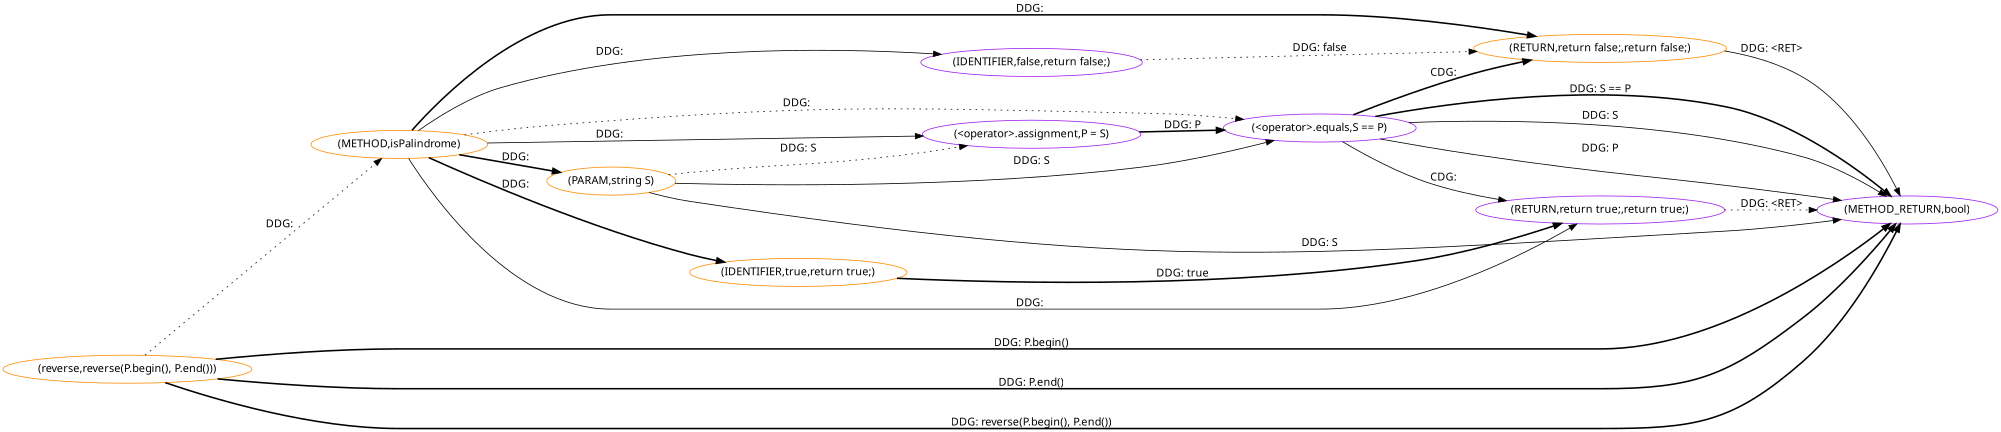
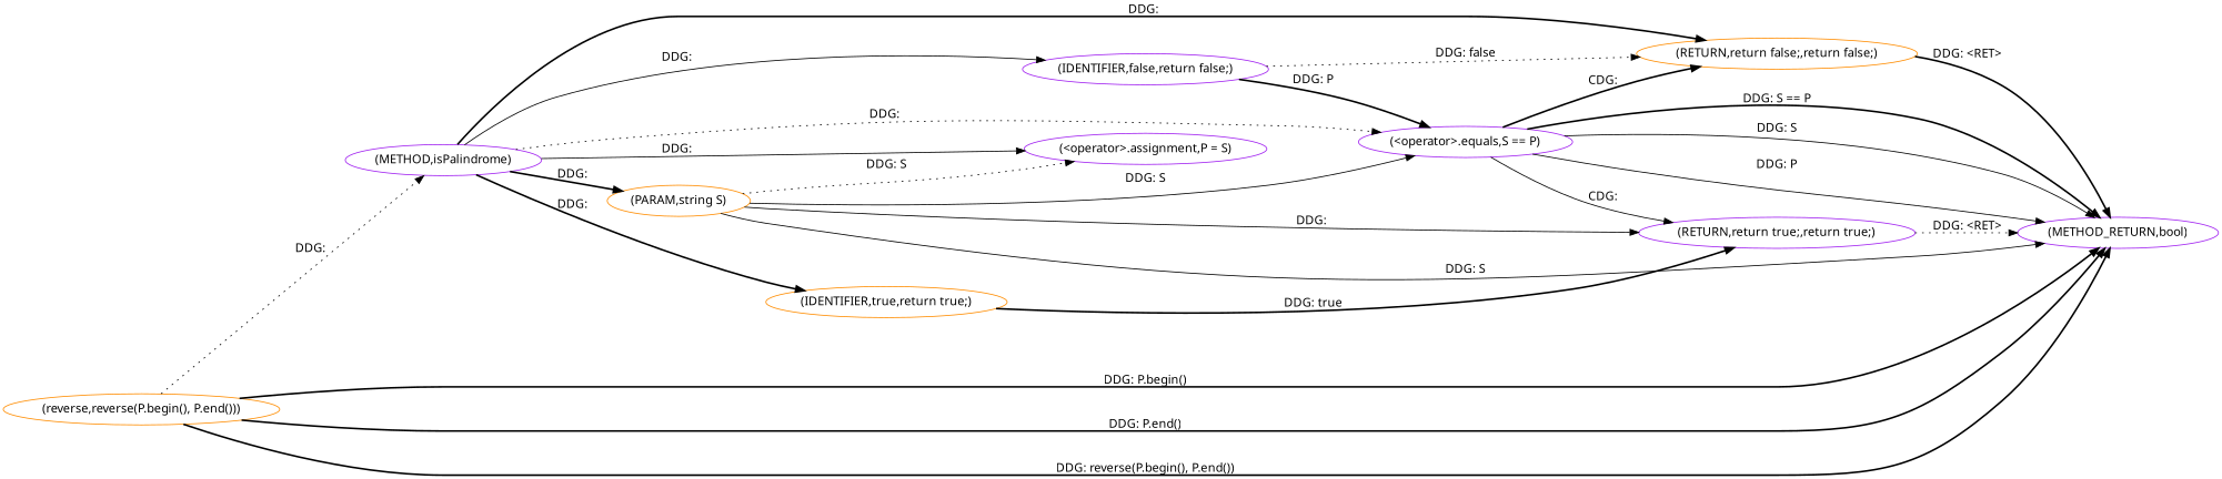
  digraph {
    fontname="Noto Sans"
    rankdir=LR
    node [color=darkorange fontname="Noto Sans"]
    edge [fontname="Noto Sans" style=bold]
-   n1 [label="(METHOD,isPalindrome)"]
+   n1 [color=purple label="(METHOD,isPalindrome)"]
    n2 [label="(PARAM,string S)"]
    n3 [color=purple label="(<operator>.assignment,P = S)"]
    n4 [color=purple label="(<operator>.equals,S == P)"]
    n5 [color=purple label="(RETURN,return true;,return true;)"]
    n6 [label="(IDENTIFIER,true,return true;)"]
    n7 [label="(RETURN,return false;,return false;)"]
    n8 [color=purple label="(IDENTIFIER,false,return false;)"]
    n9 [color=purple label="(METHOD_RETURN,bool)"]
    n10 [label="(reverse,reverse(P.begin(), P.end()))"]
    n1 -> n2 [label="DDG: "]
    n1 -> n3 [label="DDG: " style=solid]
    n1 -> n4 [label="DDG: " style=dotted]
-   n1 -> n5 [label="DDG: " style=solid]
+   n2 -> n5 [label="DDG: " style=solid]
    n1 -> n6 [label="DDG: "]
    n1 -> n7 [label="DDG: "]
    n1 -> n8 [label="DDG: " style=solid]
    n2 -> n3 [label="DDG: S" style=dotted]
    n2 -> n4 [label="DDG: S" style=solid]
    n2 -> n9 [label="DDG: S" style=solid]
-   n3 -> n4 [label="DDG: P"]
+   n8 -> n4 [label="DDG: P"]
    n4 -> n5 [label="CDG: " style=solid]
    n4 -> n7 [label="CDG: "]
    n4 -> n9 [label="DDG: S" style=solid]
    n4 -> n9 [label="DDG: P" style=solid]
    n4 -> n9 [label="DDG: S == P"]
    n5 -> n9 [label="DDG: <RET>" style=dotted]
    n6 -> n5 [label="DDG: true"]
-   n7 -> n9 [label="DDG: <RET>" style=solid]
+   n7 -> n9 [label="DDG: <RET>"]
    n8 -> n7 [label="DDG: false" style=dotted]
    n10 -> n1 [label="DDG: " style=dotted]
    n10 -> n9 [label="DDG: P.begin()"]
    n10 -> n9 [label="DDG: P.end()"]
    n10 -> n9 [label="DDG: reverse(P.begin(), P.end())"]
  }
